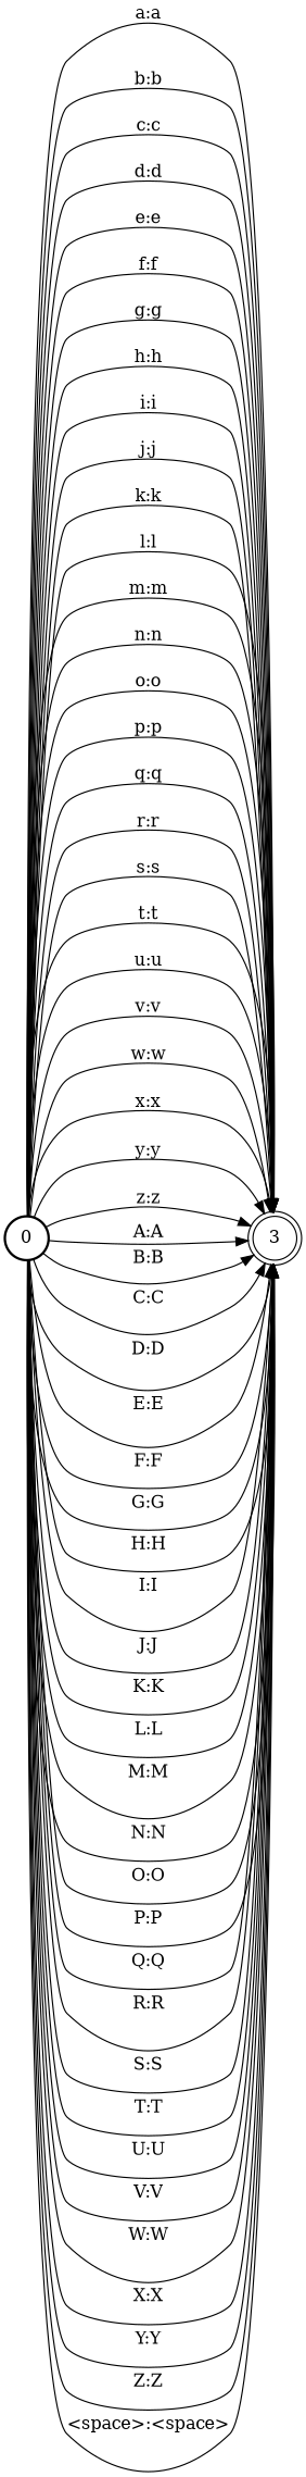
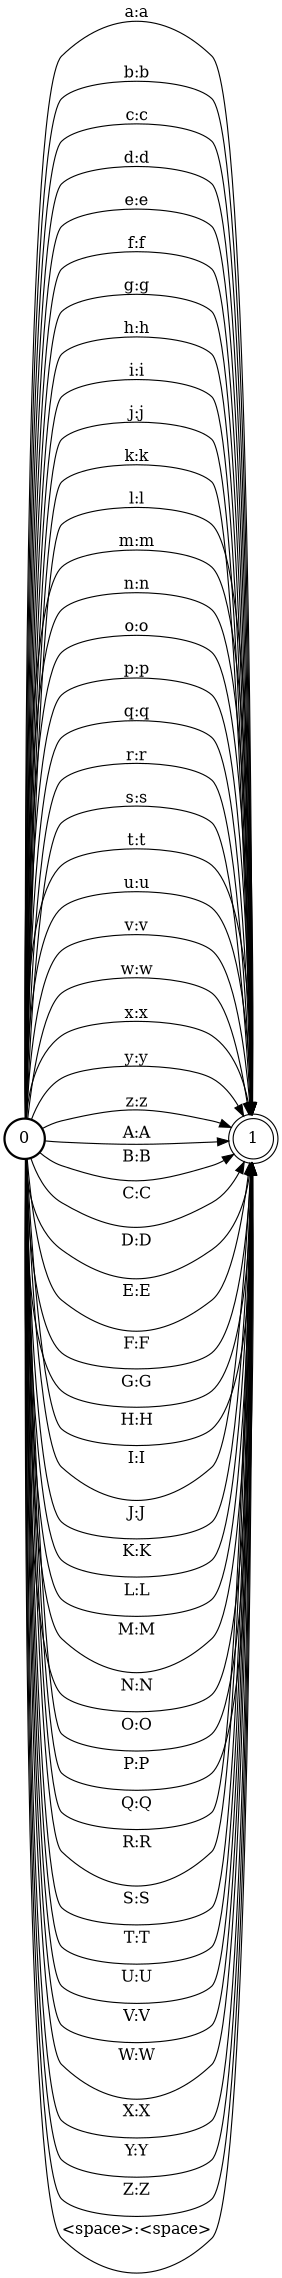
  digraph {
    nodesep=0.25
    rankdir=LR
    ranksep=0.4
    node [fontsize=14]
    edge [fontsize=14]
    n1 [label=0 shape=circle style=bold]
-   n2 [label=3 shape=doublecircle style=solid]
+   n2 [label=1 shape=doublecircle style=solid]
    n1 -> n2 [label="a:a"]
    n1 -> n2 [label="b:b"]
    n1 -> n2 [label="c:c"]
    n1 -> n2 [label="d:d"]
    n1 -> n2 [label="e:e"]
    n1 -> n2 [label="f:f"]
    n1 -> n2 [label="g:g"]
    n1 -> n2 [label="h:h"]
    n1 -> n2 [label="i:i"]
    n1 -> n2 [label="j:j"]
    n1 -> n2 [label="k:k"]
    n1 -> n2 [label="l:l"]
    n1 -> n2 [label="m:m"]
    n1 -> n2 [label="n:n"]
    n1 -> n2 [label="o:o"]
    n1 -> n2 [label="p:p"]
    n1 -> n2 [label="q:q"]
    n1 -> n2 [label="r:r"]
    n1 -> n2 [label="s:s"]
    n1 -> n2 [label="t:t"]
    n1 -> n2 [label="u:u"]
    n1 -> n2 [label="v:v"]
    n1 -> n2 [label="w:w"]
    n1 -> n2 [label="x:x"]
    n1 -> n2 [label="y:y"]
    n1 -> n2 [label="z:z"]
    n1 -> n2 [label="A:A"]
    n1 -> n2 [label="B:B"]
    n1 -> n2 [label="C:C"]
    n1 -> n2 [label="D:D"]
    n1 -> n2 [label="E:E"]
    n1 -> n2 [label="F:F"]
    n1 -> n2 [label="G:G"]
    n1 -> n2 [label="H:H"]
    n1 -> n2 [label="I:I"]
    n1 -> n2 [label="J:J"]
    n1 -> n2 [label="K:K"]
    n1 -> n2 [label="L:L"]
    n1 -> n2 [label="M:M"]
    n1 -> n2 [label="N:N"]
    n1 -> n2 [label="O:O"]
    n1 -> n2 [label="P:P"]
    n1 -> n2 [label="Q:Q"]
    n1 -> n2 [label="R:R"]
    n1 -> n2 [label="S:S"]
    n1 -> n2 [label="T:T"]
    n1 -> n2 [label="U:U"]
    n1 -> n2 [label="V:V"]
    n1 -> n2 [label="W:W"]
    n1 -> n2 [label="X:X"]
    n1 -> n2 [label="Y:Y"]
    n1 -> n2 [label="Z:Z"]
    n1 -> n2 [label="<space>:<space>"]
  }
